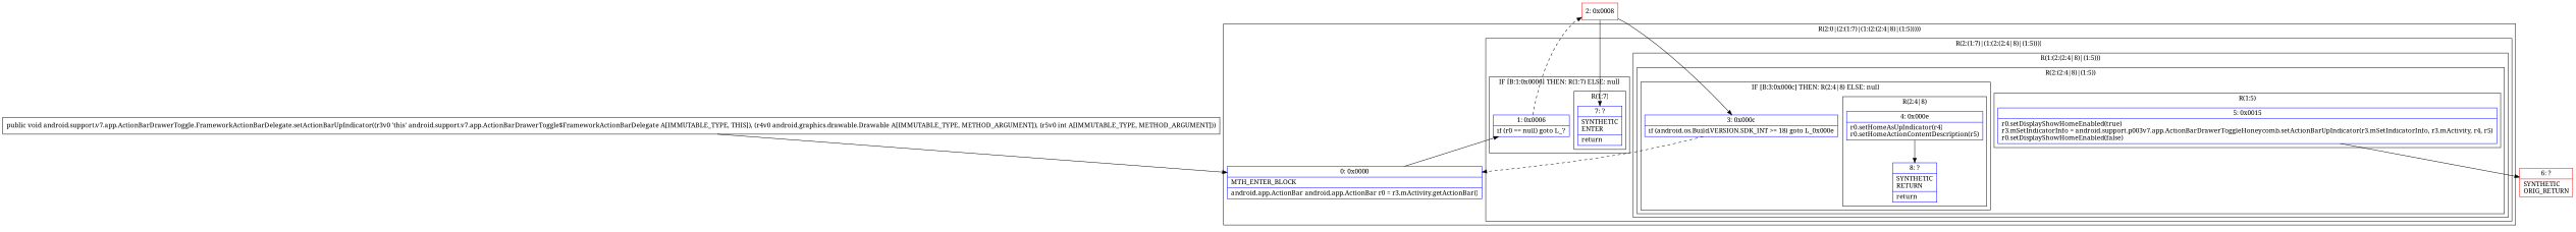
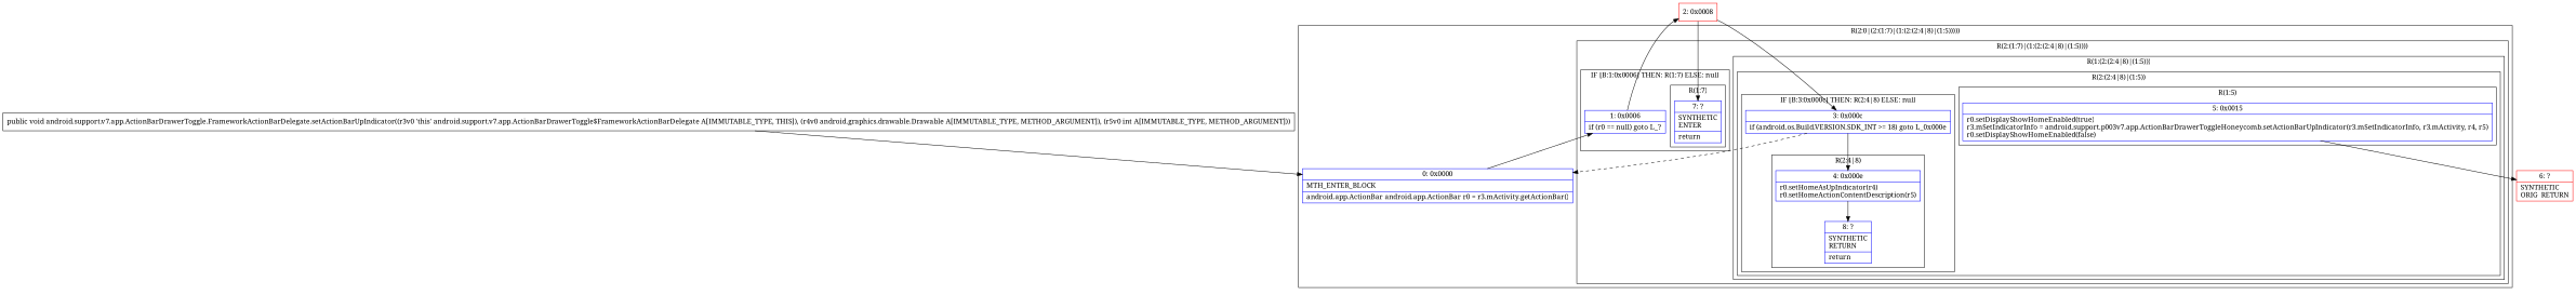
  digraph {
    fontname="Noto Serif"
    node [color=blue fontname="Noto Serif" shape=record]
    edge [fontname="Noto Serif"]
    n1 [label="{7\:\ ?|SYNTHETIC\lENTER\l|return\l}"]
    n2 [label="{1\:\ 0x0006|if (r0 == null) goto L_?\l}"]
    n3 [label="{4\:\ 0x000e|r0.setHomeAsUpIndicator(r4)\lr0.setHomeActionContentDescription(r5)\l}"]
    n4 [label="{8\:\ ?|SYNTHETIC\lRETURN\l|return\l}"]
    n5 [label="{3\:\ 0x000c|if (android.os.Build.VERSION.SDK_INT \>= 18) goto L_0x000e\l}"]
    n6 [label="{5\:\ 0x0015|r0.setDisplayShowHomeEnabled(true)\lr3.mSetIndicatorInfo = android.support.p003v7.app.ActionBarDrawerToggleHoneycomb.setActionBarUpIndicator(r3.mSetIndicatorInfo, r3.mActivity, r4, r5)\lr0.setDisplayShowHomeEnabled(false)\l}"]
    n7 [label="{0\:\ 0x0000|MTH_ENTER_BLOCK\l|android.app.ActionBar android.app.ActionBar r0 = r3.mActivity.getActionBar()\l}"]
    n8 [color=red label="{2\:\ 0x0008}"]
    n9 [color=red label="{6\:\ ?|SYNTHETIC\lORIG_RETURN\l}"]
    n10 [label="{public void android.support.v7.app.ActionBarDrawerToggle.FrameworkActionBarDelegate.setActionBarUpIndicator((r3v0 'this' android.support.v7.app.ActionBarDrawerToggle$FrameworkActionBarDelegate A[IMMUTABLE_TYPE, THIS]), (r4v0 android.graphics.drawable.Drawable A[IMMUTABLE_TYPE, METHOD_ARGUMENT]), (r5v0 int A[IMMUTABLE_TYPE, METHOD_ARGUMENT])) }" color=""]
    subgraph cluster_1 {
      label="R(2:0|(2:(1:7)|(1:(2:(2:4|8)|(1:5)))))"
      n7
      subgraph cluster_2 {
        label="R(2:(1:7)|(1:(2:(2:4|8)|(1:5))))"
        subgraph cluster_3 {
          label="IF [B:1:0x0006] THEN: R(1:7) ELSE: null"
          n2
          subgraph cluster_4 {
            label="R(1:7)"
            n1
          }
        }
        subgraph cluster_5 {
          label="R(1:(2:(2:4|8)|(1:5)))"
          subgraph cluster_6 {
            label="R(2:(2:4|8)|(1:5))"
            subgraph cluster_7 {
              label="IF [B:3:0x000c] THEN: R(2:4|8) ELSE: null"
              n5
              subgraph cluster_8 {
                label="R(2:4|8)"
                n3
                n4
              }
            }
            subgraph cluster_9 {
              label="R(1:5)"
              n6
            }
          }
        }
      }
    }
-   n2 -> n8 [style=dashed]
+   n2 -> n8 [style=solid]
    n3 -> n4
+   n5 -> n3
    n5 -> n7 [style=dashed]
    n6 -> n9
    n7 -> n2
    n8 -> n1
    n8 -> n5
    n10 -> n7
  }
